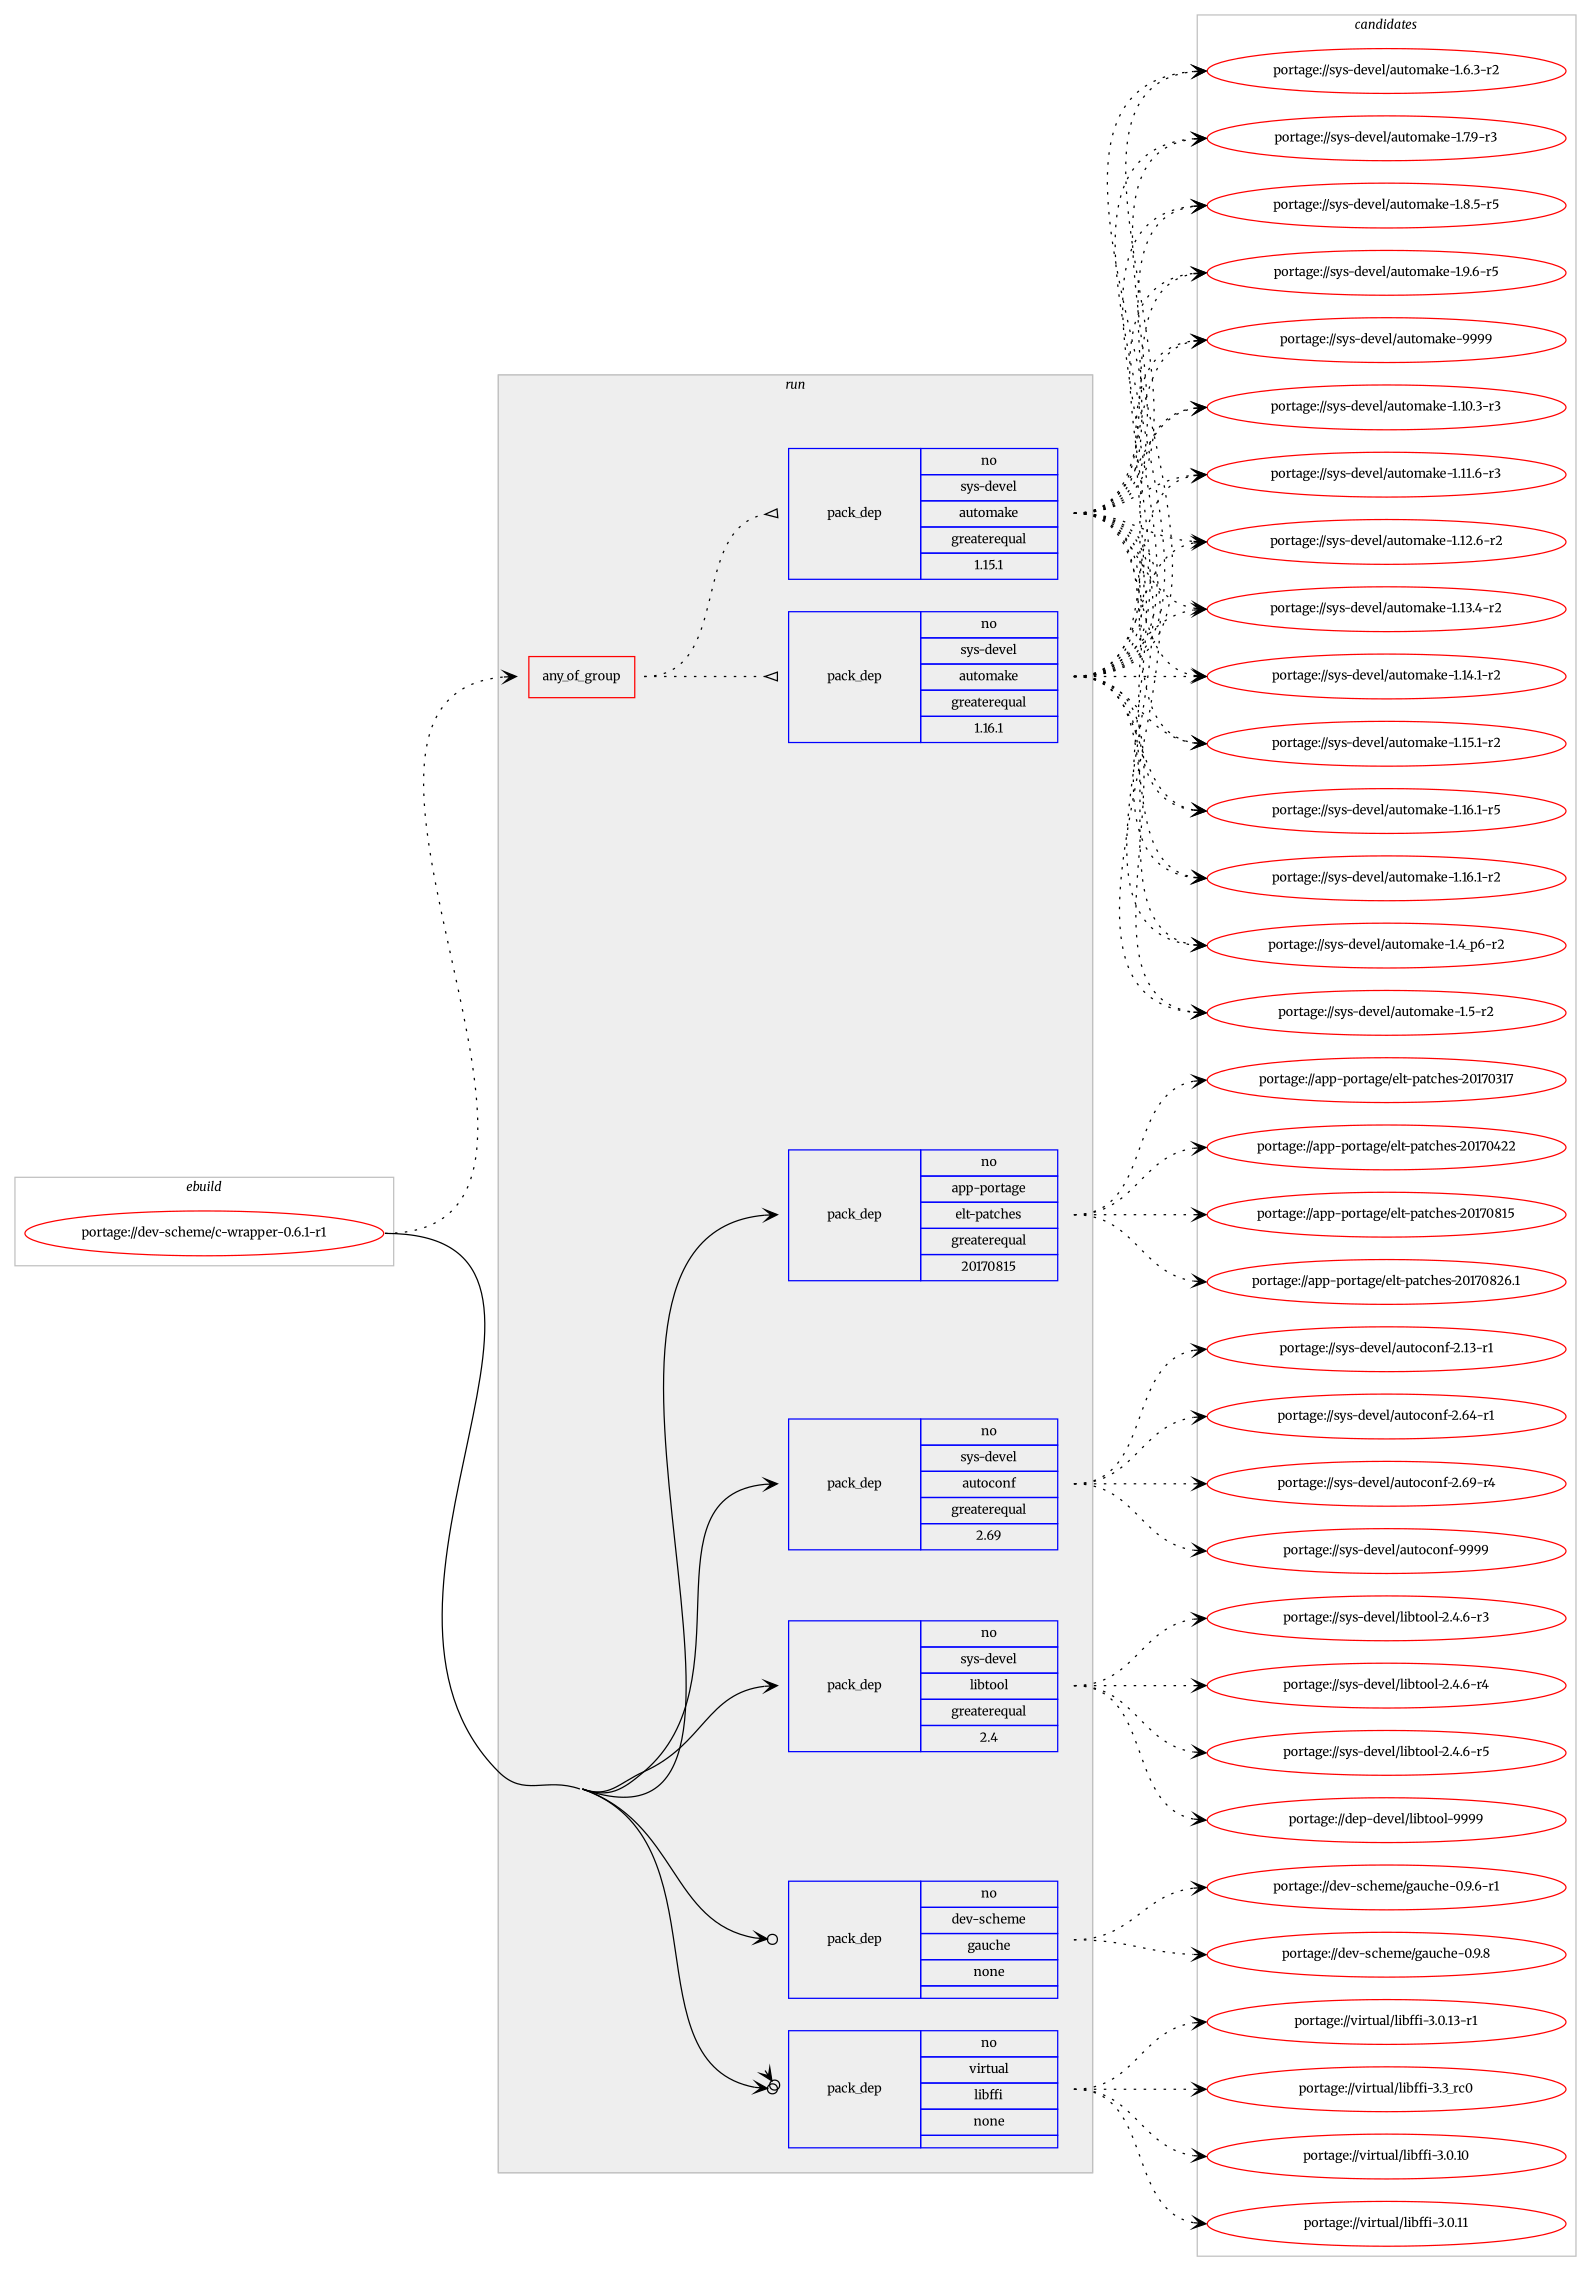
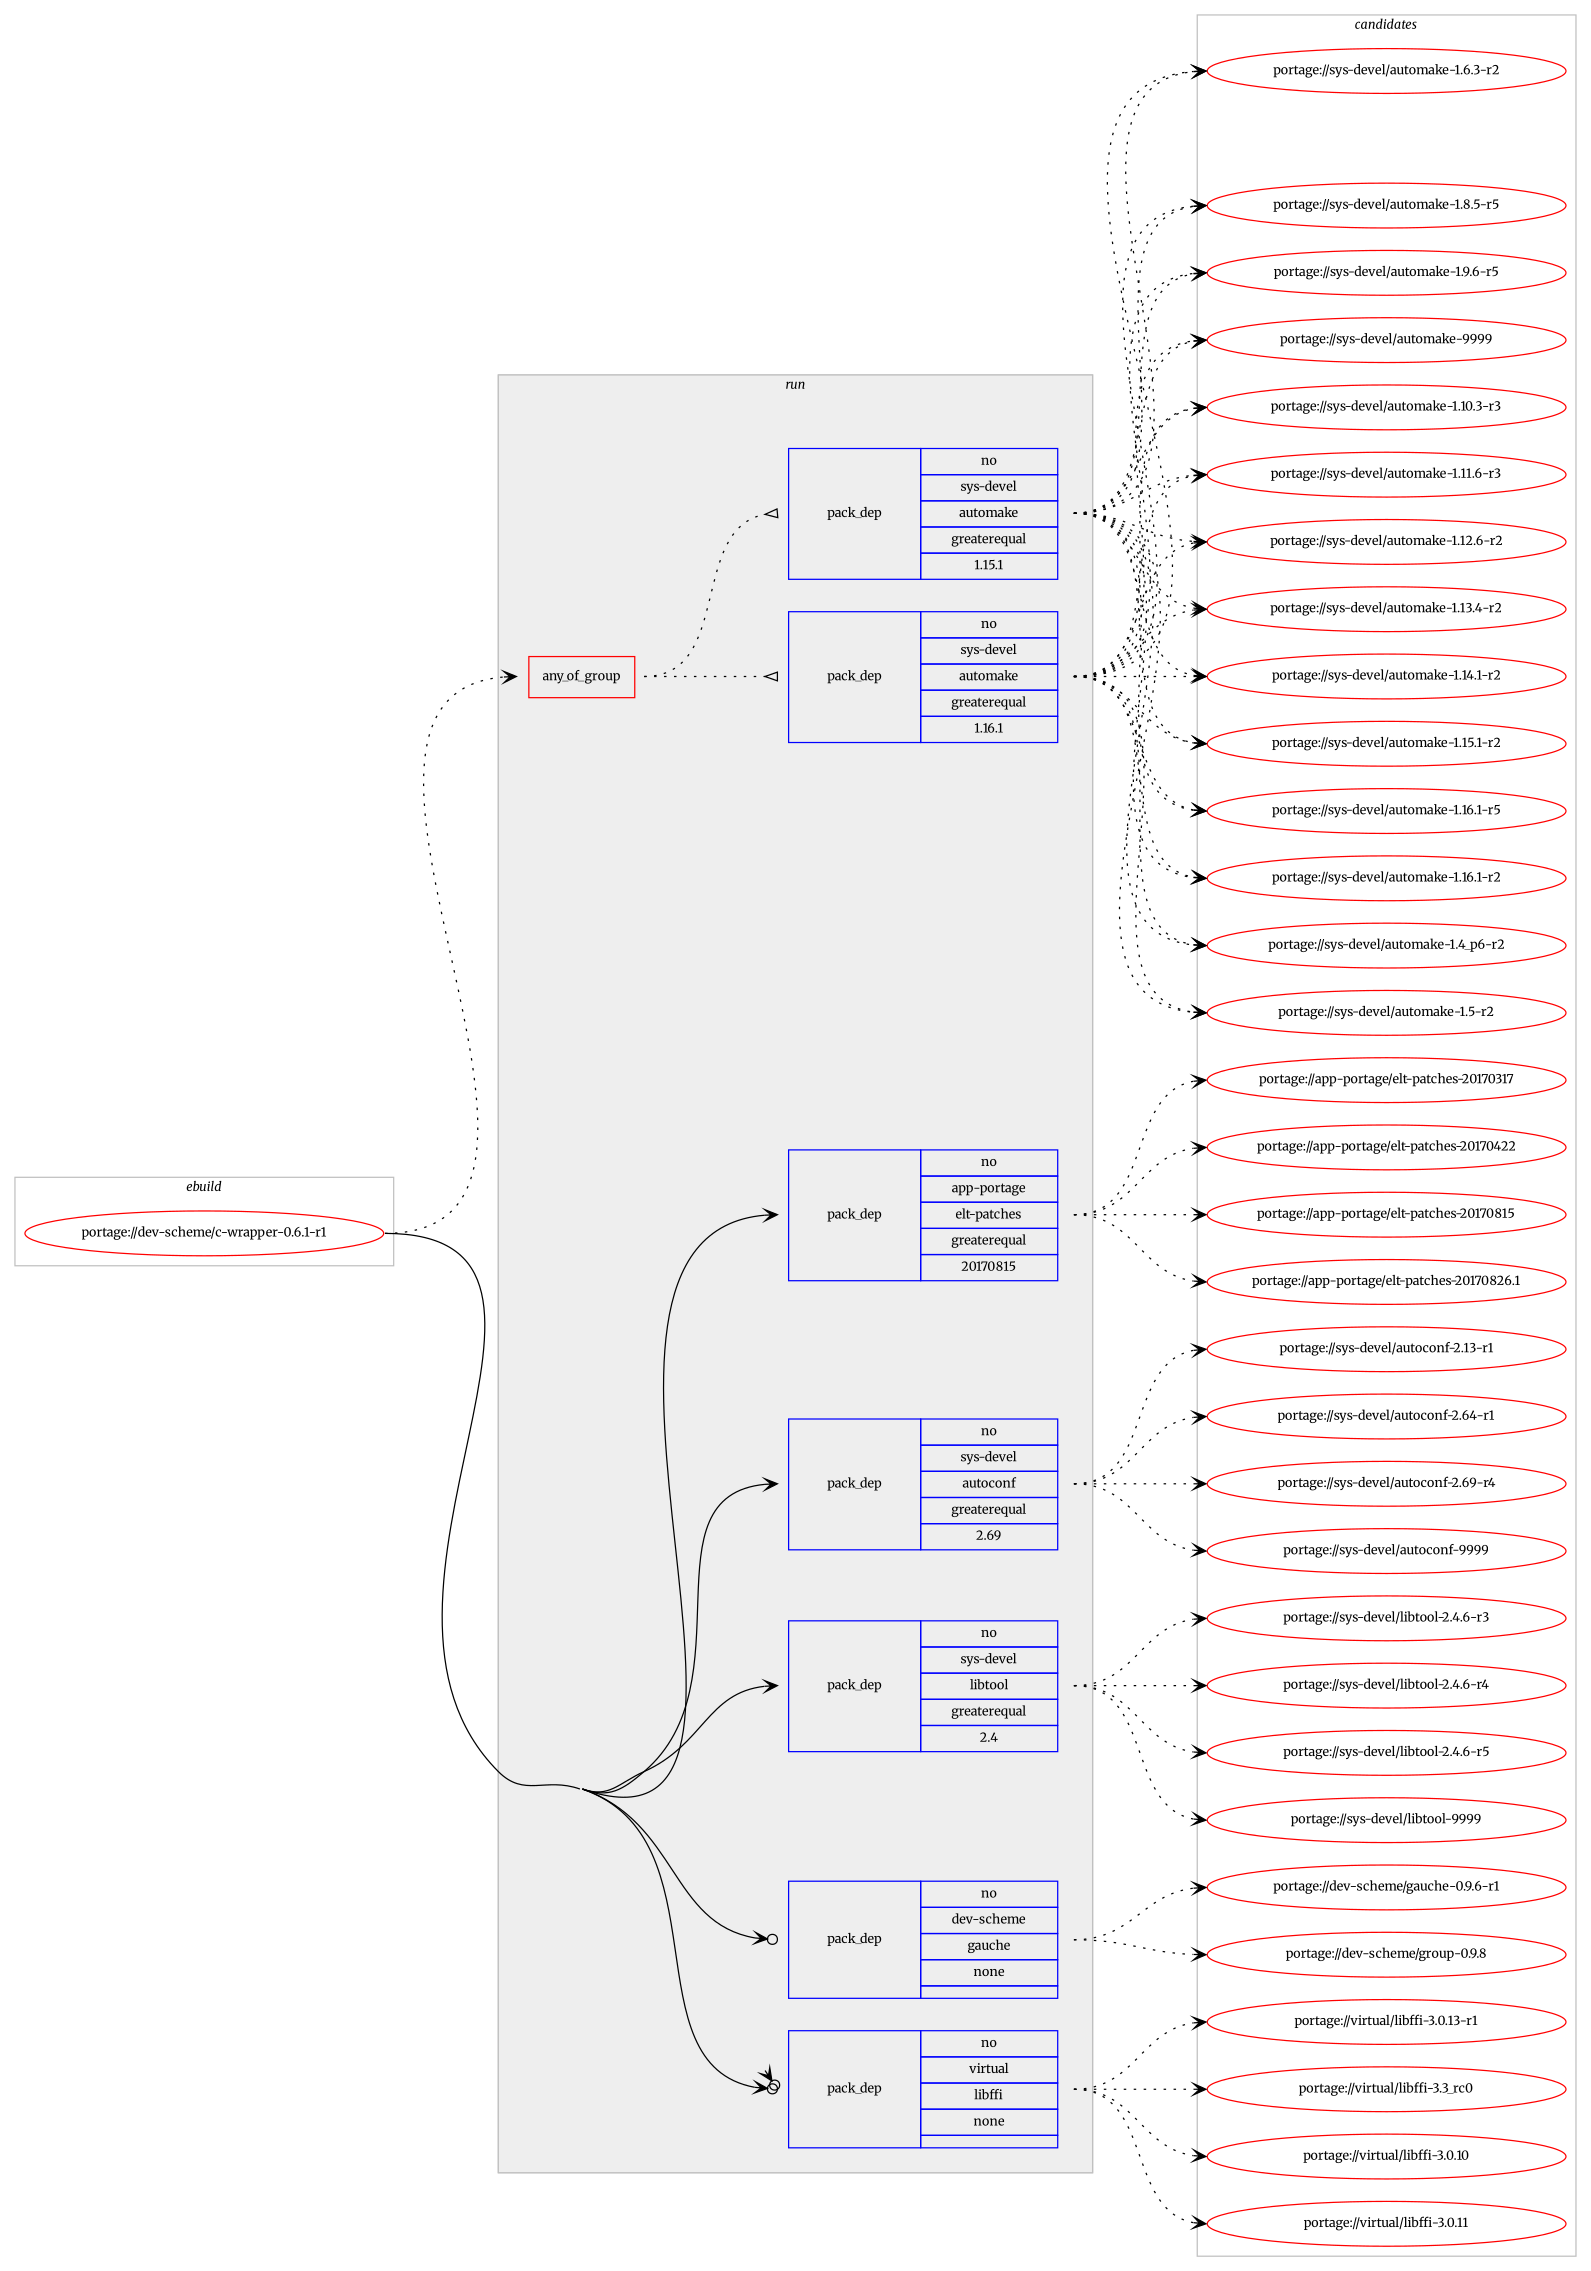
  digraph {
    compound=true
    concentrate=true
    fontname=Merriweather
    fontsize=10
    newrank=true
    rankdir=LR
    ranksep=1.5
    node [color=red fontname=Merriweather fontsize=10]
    edge [arrowhead=vee fontname=Merriweather headport=w style=dotted tailport=e weight=100]
    n1 [label="portage://dev-scheme/c-wrapper-0.6.1-r1" width=4]
    n2 [color=blue label=<<TABLE BORDER="0" CELLBORDER="1" CELLSPACING="0" CELLPADDING="4" WIDTH="220"><TR><TD ROWSPAN="6" CELLPADDING="30">pack_dep</TD></TR><TR><TD WIDTH="110">no</TD></TR><TR><TD>sys-devel</TD></TR><TR><TD>automake</TD></TR><TR><TD>greaterequal</TD></TR><TR><TD>1.16.1</TD></TR></TABLE>> shape=none]
    n3 [color=blue label=<<TABLE BORDER="0" CELLBORDER="1" CELLSPACING="0" CELLPADDING="4" WIDTH="220"><TR><TD ROWSPAN="6" CELLPADDING="30">pack_dep</TD></TR><TR><TD WIDTH="110">no</TD></TR><TR><TD>sys-devel</TD></TR><TR><TD>automake</TD></TR><TR><TD>greaterequal</TD></TR><TR><TD>1.15.1</TD></TR></TABLE>> shape=none]
    n4 [label=<<TABLE BORDER="0" CELLBORDER="1" CELLSPACING="0" CELLPADDING="4"><TR><TD CELLPADDING="10">any_of_group</TD></TR></TABLE>> shape=none]
    n5 [color=blue label=<<TABLE BORDER="0" CELLBORDER="1" CELLSPACING="0" CELLPADDING="4" WIDTH="220"><TR><TD ROWSPAN="6" CELLPADDING="30">pack_dep</TD></TR><TR><TD WIDTH="110">no</TD></TR><TR><TD>app-portage</TD></TR><TR><TD>elt-patches</TD></TR><TR><TD>greaterequal</TD></TR><TR><TD>20170815</TD></TR></TABLE>> shape=none]
    n6 [color=blue label=<<TABLE BORDER="0" CELLBORDER="1" CELLSPACING="0" CELLPADDING="4" WIDTH="220"><TR><TD ROWSPAN="6" CELLPADDING="30">pack_dep</TD></TR><TR><TD WIDTH="110">no</TD></TR><TR><TD>sys-devel</TD></TR><TR><TD>autoconf</TD></TR><TR><TD>greaterequal</TD></TR><TR><TD>2.69</TD></TR></TABLE>> shape=none]
    n7 [color=blue label=<<TABLE BORDER="0" CELLBORDER="1" CELLSPACING="0" CELLPADDING="4" WIDTH="220"><TR><TD ROWSPAN="6" CELLPADDING="30">pack_dep</TD></TR><TR><TD WIDTH="110">no</TD></TR><TR><TD>sys-devel</TD></TR><TR><TD>libtool</TD></TR><TR><TD>greaterequal</TD></TR><TR><TD>2.4</TD></TR></TABLE>> shape=none]
    n8 [color=blue label=<<TABLE BORDER="0" CELLBORDER="1" CELLSPACING="0" CELLPADDING="4" WIDTH="220"><TR><TD ROWSPAN="6" CELLPADDING="30">pack_dep</TD></TR><TR><TD WIDTH="110">no</TD></TR><TR><TD>dev-scheme</TD></TR><TR><TD>gauche</TD></TR><TR><TD>none</TD></TR><TR><TD></TD></TR></TABLE>> shape=none]
    n9 [color=blue label=<<TABLE BORDER="0" CELLBORDER="1" CELLSPACING="0" CELLPADDING="4" WIDTH="220"><TR><TD ROWSPAN="6" CELLPADDING="30">pack_dep</TD></TR><TR><TD WIDTH="110">no</TD></TR><TR><TD>virtual</TD></TR><TR><TD>libffi</TD></TR><TR><TD>none</TD></TR><TR><TD></TD></TR></TABLE>> shape=none]
    n10 [label="portage://sys-devel/automake-1.10.3-r3" width=4]
    n11 [label="portage://sys-devel/automake-1.11.6-r3" width=4]
    n12 [label="portage://sys-devel/automake-1.12.6-r2" width=4]
    n13 [label="portage://sys-devel/automake-1.13.4-r2" width=4]
    n14 [label="portage://sys-devel/automake-1.14.1-r2" width=4]
    n15 [label="portage://sys-devel/automake-1.15.1-r2" width=4]
    n16 [label="portage://sys-devel/automake-1.16.1-r5" width=4]
    n17 [label="portage://sys-devel/automake-1.16.1-r2" width=4]
    n18 [label="portage://sys-devel/automake-1.4_p6-r2" width=4]
    n19 [label="portage://sys-devel/automake-1.5-r2" width=4]
    n20 [label="portage://sys-devel/automake-1.6.3-r2" width=4]
-   n21 [label="portage://sys-devel/automake-1.7.9-r3" width=4]
    n22 [label="portage://sys-devel/automake-1.8.5-r5" width=4]
    n23 [label="portage://sys-devel/automake-1.9.6-r5" width=4]
    n24 [label="portage://sys-devel/automake-9999" width=4]
    n25 [label="portage://app-portage/elt-patches-20170317" width=4]
    n26 [label="portage://app-portage/elt-patches-20170422" width=4]
    n27 [label="portage://app-portage/elt-patches-20170815" width=4]
    n28 [label="portage://app-portage/elt-patches-20170826.1" width=4]
    n29 [label="portage://sys-devel/autoconf-2.13-r1" width=4]
    n30 [label="portage://sys-devel/autoconf-2.64-r1" width=4]
    n31 [label="portage://sys-devel/autoconf-2.69-r4" width=4]
    n32 [label="portage://sys-devel/autoconf-9999" width=4]
    n33 [label="portage://sys-devel/libtool-2.4.6-r3" width=4]
    n34 [label="portage://sys-devel/libtool-2.4.6-r4" width=4]
    n35 [label="portage://sys-devel/libtool-2.4.6-r5" width=4]
-   n36 [label="portage://dep-devel/libtool-9999" width=4]
+   n36 [label="portage://sys-devel/libtool-9999" width=4]
    n37 [label="portage://dev-scheme/gauche-0.9.6-r1" width=4]
-   n38 [label="portage://dev-scheme/gauche-0.9.8" width=4]
+   n38 [label="portage://dev-scheme/group-0.9.8" width=4]
    n39 [label="portage://virtual/libffi-3.0.10" width=4]
    n40 [label="portage://virtual/libffi-3.0.11" width=4]
    n41 [label="portage://virtual/libffi-3.0.13-r1" width=4]
    n42 [label="portage://virtual/libffi-3.3_rc0" width=4]
    subgraph cluster_1 {
      color=gray
      label=<<i>ebuild</i>>
      rank=same
      n1
    }
    subgraph cluster_2 {
      color=gray
      label=<<i>dependencies</i>>
      subgraph cluster_3 {
        color=gray
        fillcolor="#eeeeee"
        label=<<i>compile</i>>
        style=filled
        subgraph sub_4 {
          color=gray
          fillcolor="#eeeeee"
          label=<<i>compile</i>>
          style=filled
          n4
          subgraph sub_5 {
            color=gray
            fillcolor="#eeeeee"
            label=<<i>compile</i>>
            style=filled
            n2
          }
          subgraph sub_6 {
            color=gray
            fillcolor="#eeeeee"
            label=<<i>compile</i>>
            style=filled
            n3
          }
        }
        subgraph sub_7 {
          color=gray
          fillcolor="#eeeeee"
          label=<<i>compile</i>>
          style=filled
          n5
        }
        subgraph sub_8 {
          color=gray
          fillcolor="#eeeeee"
          label=<<i>compile</i>>
          style=filled
          n6
        }
        subgraph sub_9 {
          color=gray
          fillcolor="#eeeeee"
          label=<<i>compile</i>>
          style=filled
          n7
        }
      }
      subgraph cluster_10 {
        color=gray
        fillcolor="#eeeeee"
        label=<<i>compile and run</i>>
        style=filled
        subgraph sub_11 {
          color=gray
          fillcolor="#eeeeee"
          label=<<i>compile and run</i>>
          style=filled
          n8
        }
        subgraph sub_12 {
          color=gray
          fillcolor="#eeeeee"
          label=<<i>compile and run</i>>
          style=filled
          n9
        }
      }
      subgraph cluster_13 {
        color=gray
        fillcolor="#eeeeee"
        label=<<i>run</i>>
        style=filled
      }
    }
    subgraph cluster_14 {
      color=gray
      label=<<i>candidates</i>>
      rank=same
      subgraph sub_15 {
        color=black
        label=<<i>candidates</i>>
        nodesep=1
        rank=same
        n10
        n11
        n12
        n13
        n14
        n15
        n16
        n17
        n18
        n19
        n20
-       n21
        n22
        n23
        n24
      }
      subgraph sub_16 {
        color=black
        label=<<i>candidates</i>>
        nodesep=1
        rank=same
        n10
        n11
        n12
        n13
        n14
        n15
        n16
        n17
        n18
        n19
        n20
-       n21
        n22
        n23
        n24
      }
      subgraph sub_17 {
        color=black
        label=<<i>candidates</i>>
        nodesep=1
        rank=same
        n25
        n26
        n27
        n28
      }
      subgraph sub_18 {
        color=black
        label=<<i>candidates</i>>
        nodesep=1
        rank=same
        n29
        n30
        n31
        n32
      }
      subgraph sub_19 {
        color=black
        label=<<i>candidates</i>>
        nodesep=1
        rank=same
        n33
        n34
        n35
        n36
      }
      subgraph sub_20 {
        color=black
        label=<<i>candidates</i>>
        nodesep=1
        rank=same
        n37
        n38
      }
      subgraph sub_21 {
        color=black
        label=<<i>candidates</i>>
        nodesep=1
        rank=same
        n39
        n40
        n41
        n42
      }
    }
    n1 -> n4 [weight=20]
    n1 -> n5 [style=solid weight=20]
    n1 -> n6 [style=solid weight=20]
    n1 -> n7 [style=solid weight=20]
    n1 -> n8 [arrowhead=odotvee style=solid weight=20]
    n1 -> n9 [arrowhead=odotvee style=solid weight=20]
    n2 -> n10
    n2 -> n11
    n2 -> n12
    n2 -> n13
    n2 -> n14
    n2 -> n15
    n2 -> n16
    n2 -> n17
    n2 -> n18
    n2 -> n19
    n2 -> n20
-   n2 -> n21
    n2 -> n22
    n2 -> n23
    n2 -> n24
    n3 -> n10
    n3 -> n11
    n3 -> n12
    n3 -> n13
    n3 -> n14
    n3 -> n15
    n3 -> n16
    n3 -> n17
    n3 -> n18
    n3 -> n19
    n3 -> n20
-   n3 -> n21
    n3 -> n22
    n3 -> n23
    n3 -> n24
    n4 -> n2 [arrowhead=oinv weight=20]
    n4 -> n3 [arrowhead=oinv weight=20]
    n5 -> n25
    n5 -> n26
    n5 -> n27
    n5 -> n28
    n6 -> n29
    n6 -> n30
    n6 -> n31
    n6 -> n32
    n7 -> n33
    n7 -> n34
    n7 -> n35
    n7 -> n36
    n8 -> n37
    n8 -> n38
    n9 -> n39
    n9 -> n40
    n9 -> n41
    n9 -> n42
  }
